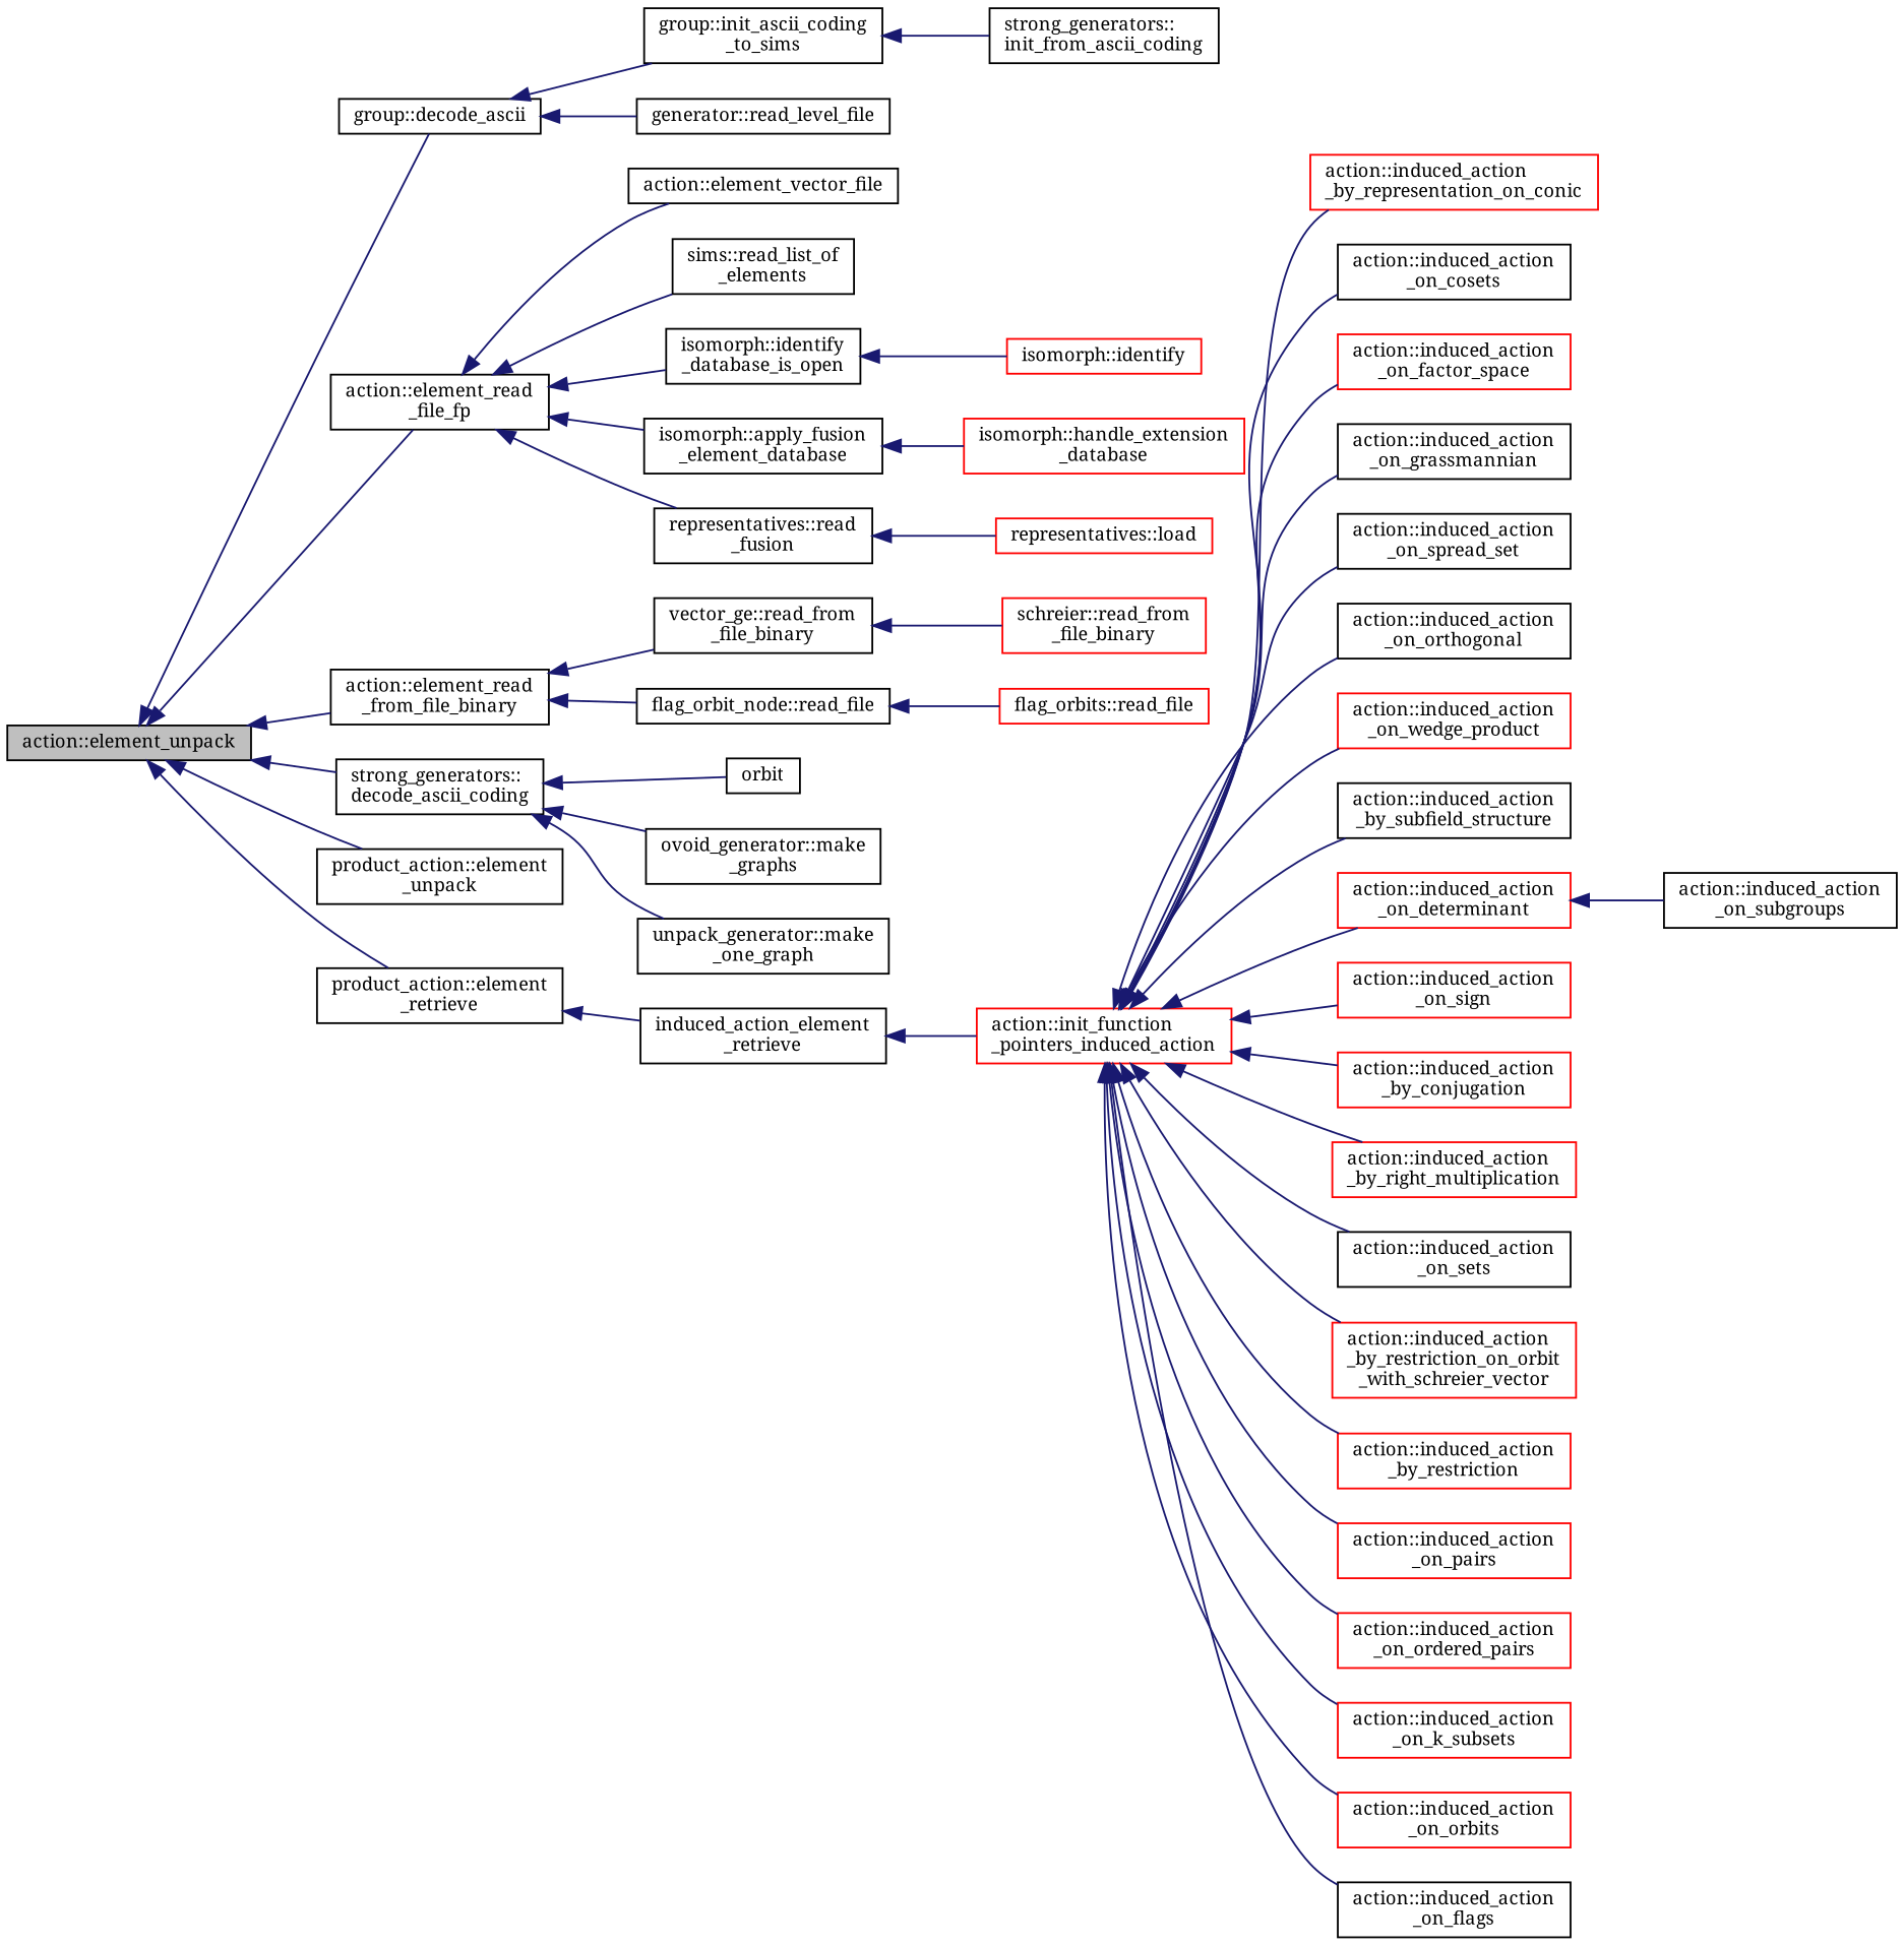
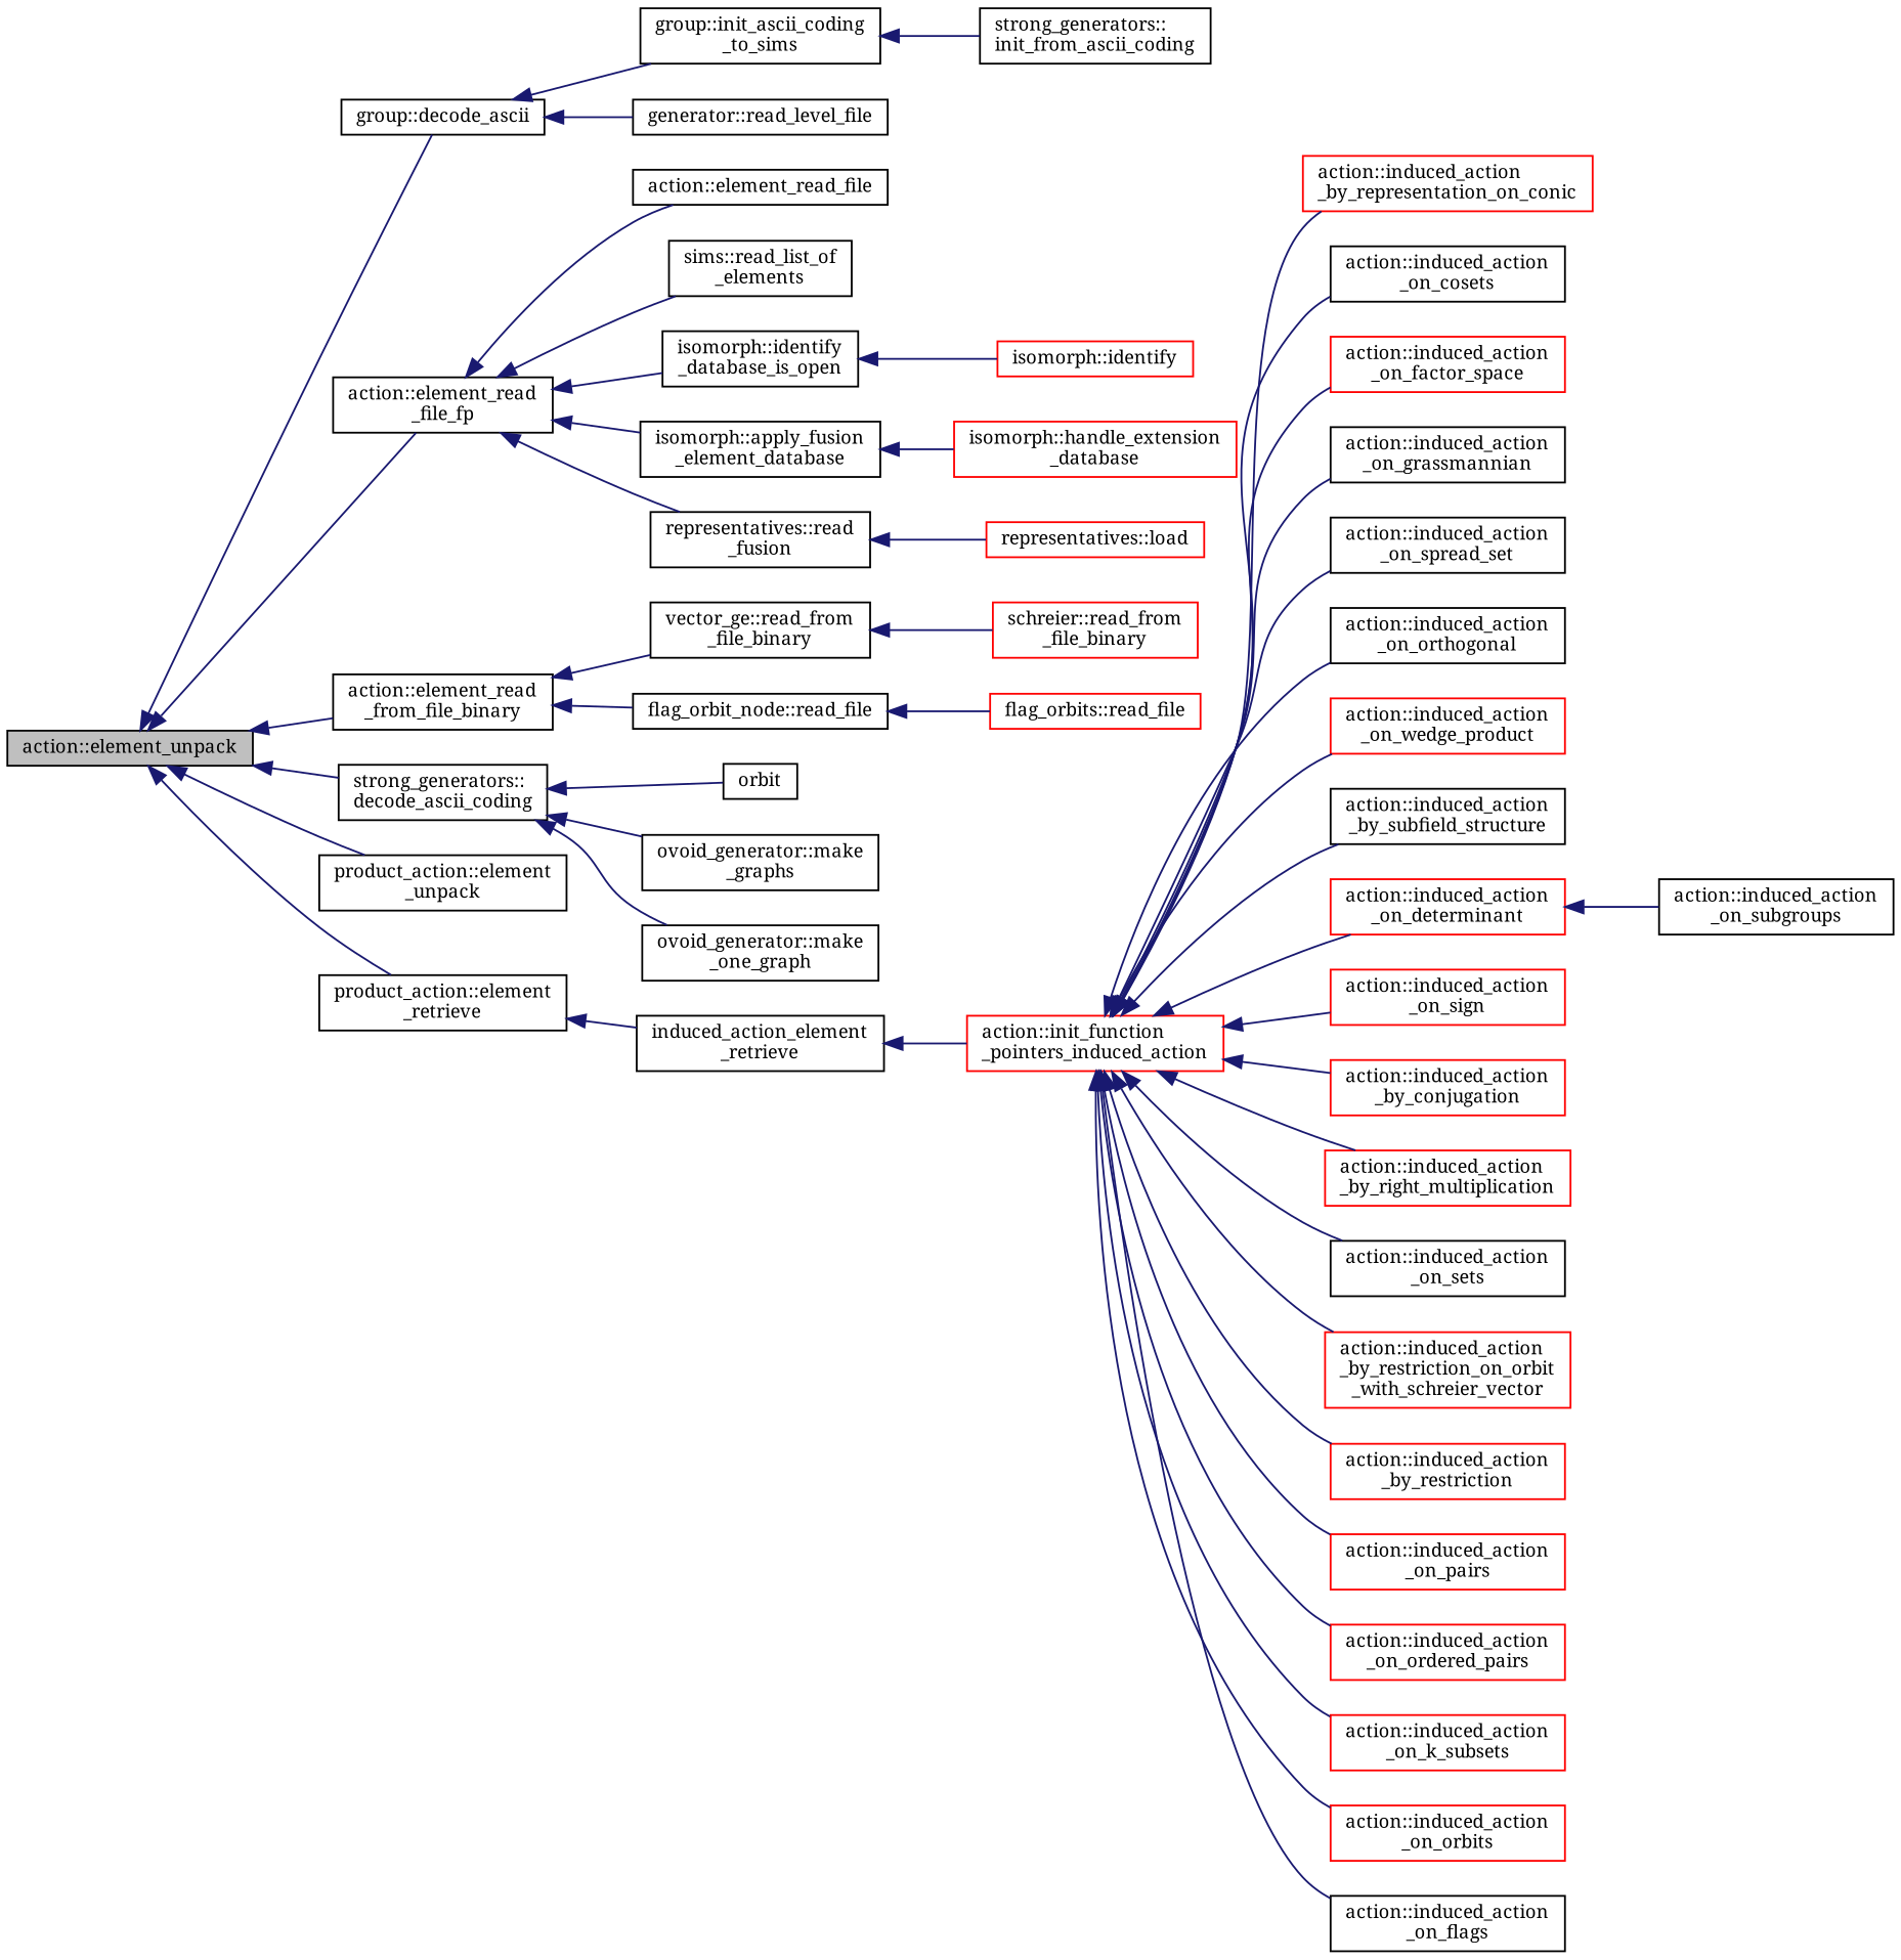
  digraph {
    fontname="Noto Serif"
    rankdir=LR
    node [color=black fillcolor=white fontname="Noto Serif" fontsize=10 shape=record style=filled]
    edge [color=midnightblue dir=back fontname="Noto Serif" fontsize=10 labelfontname=Helvetica labelfontsize=10 style=solid]
    n1 [fillcolor=grey75 fontcolor=black height=0.2 label="action::element_unpack" width=0.4]
    n2 [height=0.2 label="group::decode_ascii" width=0.4]
    n3 [height=0.2 label="action::element_read\l_file_fp" width=0.4]
    n4 [height=0.2 label="action::element_read\l_from_file_binary" width=0.4]
    n5 [height=0.2 label="strong_generators::\ldecode_ascii_coding" width=0.4]
    n6 [height=0.2 label="product_action::element\l_unpack" width=0.4]
    n7 [height=0.2 label="product_action::element\l_retrieve" width=0.4]
    n8 [height=0.2 label="group::init_ascii_coding\l_to_sims" width=0.4]
    n9 [height=0.2 label="generator::read_level_file" width=0.4]
-   n10 [height=0.2 label="action::element_vector_file" width=0.4]
+   n10 [height=0.2 label="action::element_read_file" width=0.4]
    n11 [height=0.2 label="sims::read_list_of\l_elements" width=0.4]
    n12 [height=0.2 label="isomorph::identify\l_database_is_open" width=0.4]
    n13 [height=0.2 label="isomorph::apply_fusion\l_element_database" width=0.4]
    n14 [height=0.2 label="representatives::read\l_fusion" width=0.4]
    n15 [height=0.2 label="vector_ge::read_from\l_file_binary" width=0.4]
    n16 [height=0.2 label="flag_orbit_node::read_file" width=0.4]
    n17 [height=0.2 label=orbit width=0.4]
    n18 [height=0.2 label="ovoid_generator::make\l_graphs" width=0.4]
-   n19 [height=0.2 label="unpack_generator::make\l_one_graph" width=0.4]
+   n19 [height=0.2 label="ovoid_generator::make\l_one_graph" width=0.4]
    n20 [height=0.2 label="induced_action_element\l_retrieve" width=0.4]
    n21 [height=0.2 label="strong_generators::\linit_from_ascii_coding" width=0.4]
    n22 [color=red height=0.2 label="isomorph::identify" width=0.4]
    n23 [color=red height=0.2 label="isomorph::handle_extension\l_database" width=0.4]
    n24 [color=red height=0.2 label="representatives::load" width=0.4]
    n25 [color=red height=0.2 label="schreier::read_from\l_file_binary" width=0.4]
    n26 [color=red height=0.2 label="flag_orbits::read_file" width=0.4]
    n27 [color=red height=0.2 label="action::init_function\l_pointers_induced_action" width=0.4]
    n28 [color=red height=0.2 label="action::induced_action\l_by_representation_on_conic" width=0.4]
    n29 [height=0.2 label="action::induced_action\l_on_cosets" width=0.4]
    n30 [color=red height=0.2 label="action::induced_action\l_on_factor_space" width=0.4]
    n31 [height=0.2 label="action::induced_action\l_on_grassmannian" width=0.4]
    n32 [height=0.2 label="action::induced_action\l_on_spread_set" width=0.4]
    n33 [height=0.2 label="action::induced_action\l_on_orthogonal" width=0.4]
    n34 [color=red height=0.2 label="action::induced_action\l_on_wedge_product" width=0.4]
    n35 [height=0.2 label="action::induced_action\l_by_subfield_structure" width=0.4]
    n36 [color=red height=0.2 label="action::induced_action\l_on_determinant" width=0.4]
    n37 [color=red height=0.2 label="action::induced_action\l_on_sign" width=0.4]
    n38 [color=red height=0.2 label="action::induced_action\l_by_conjugation" width=0.4]
    n39 [color=red height=0.2 label="action::induced_action\l_by_right_multiplication" width=0.4]
    n40 [height=0.2 label="action::induced_action\l_on_sets" width=0.4]
    n41 [color=red height=0.2 label="action::induced_action\l_by_restriction_on_orbit\l_with_schreier_vector" width=0.4]
    n42 [color=red height=0.2 label="action::induced_action\l_by_restriction" width=0.4]
    n43 [color=red height=0.2 label="action::induced_action\l_on_pairs" width=0.4]
    n44 [color=red height=0.2 label="action::induced_action\l_on_ordered_pairs" width=0.4]
    n45 [color=red height=0.2 label="action::induced_action\l_on_k_subsets" width=0.4]
    n46 [color=red height=0.2 label="action::induced_action\l_on_orbits" width=0.4]
    n47 [height=0.2 label="action::induced_action\l_on_flags" width=0.4]
    n48 [height=0.2 label="action::induced_action\l_on_subgroups" width=0.4]
    n1 -> n2
    n1 -> n3
    n1 -> n4
    n1 -> n5
    n1 -> n6
    n1 -> n7
    n2 -> n8
    n2 -> n9
    n3 -> n10
    n3 -> n11
    n3 -> n12
    n3 -> n13
    n3 -> n14
    n4 -> n15
    n4 -> n16
    n5 -> n17
    n5 -> n18
    n5 -> n19
    n7 -> n20
    n8 -> n21
    n12 -> n22
    n13 -> n23
    n14 -> n24
    n15 -> n25
    n16 -> n26
    n20 -> n27
    n27 -> n28
    n27 -> n29
    n27 -> n30
    n27 -> n31
    n27 -> n32
    n27 -> n33
    n27 -> n34
    n27 -> n35
    n27 -> n36
    n27 -> n37
    n27 -> n38
    n27 -> n39
    n27 -> n40
    n27 -> n41
    n27 -> n42
    n27 -> n43
    n27 -> n44
    n27 -> n45
    n27 -> n46
    n27 -> n47
    n36 -> n48
  }
